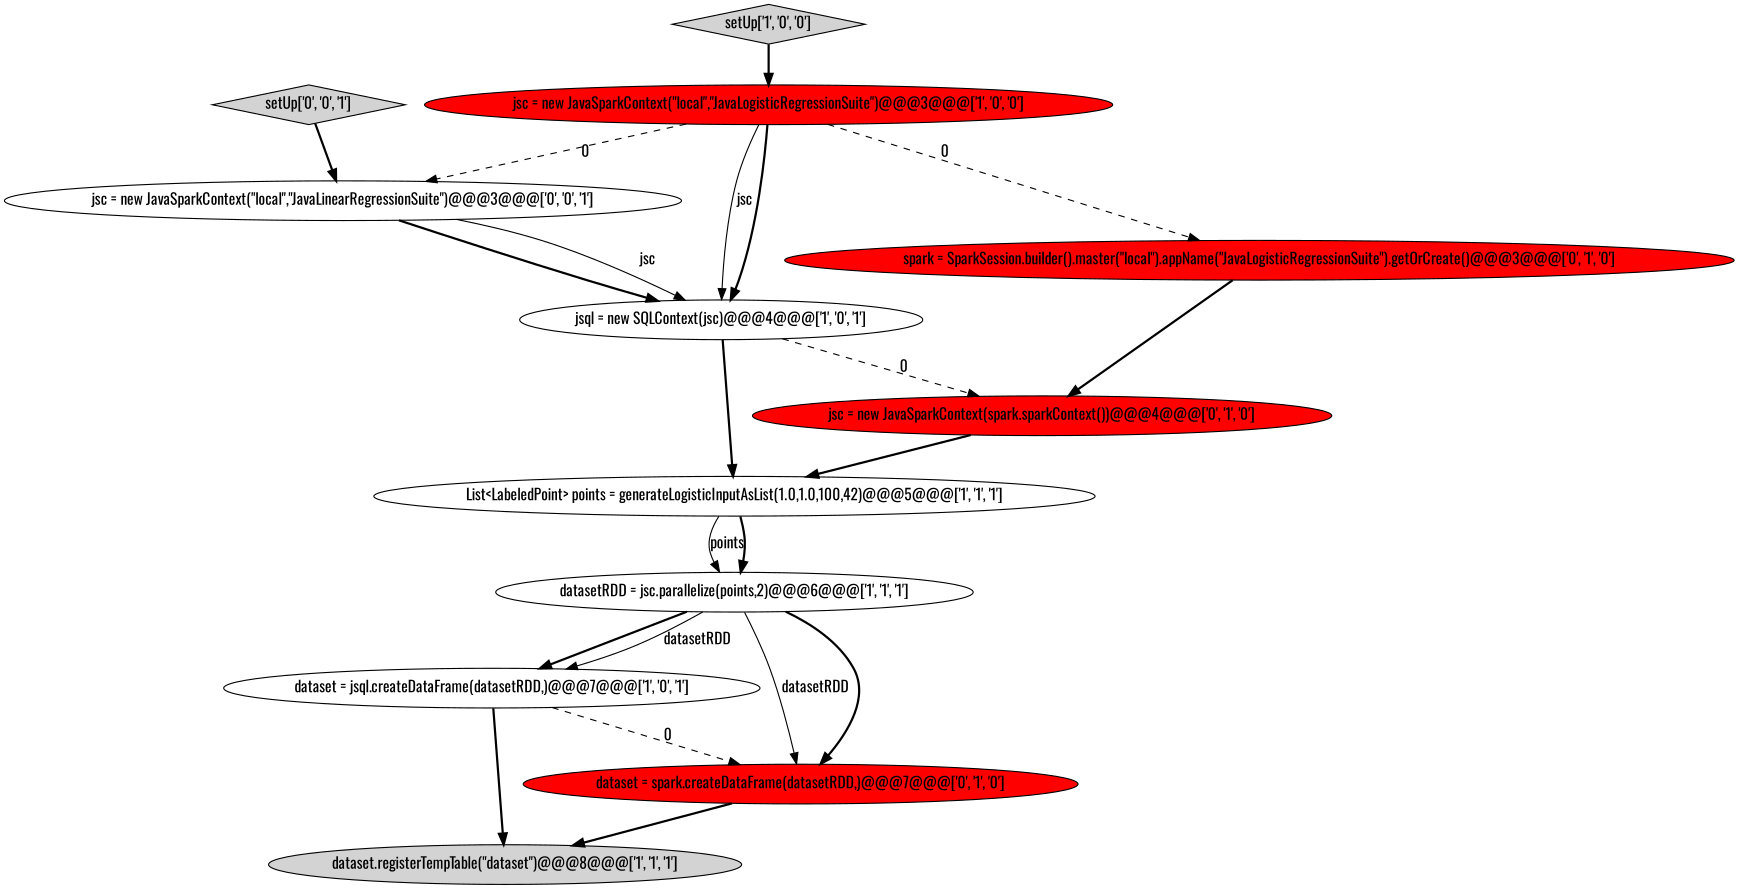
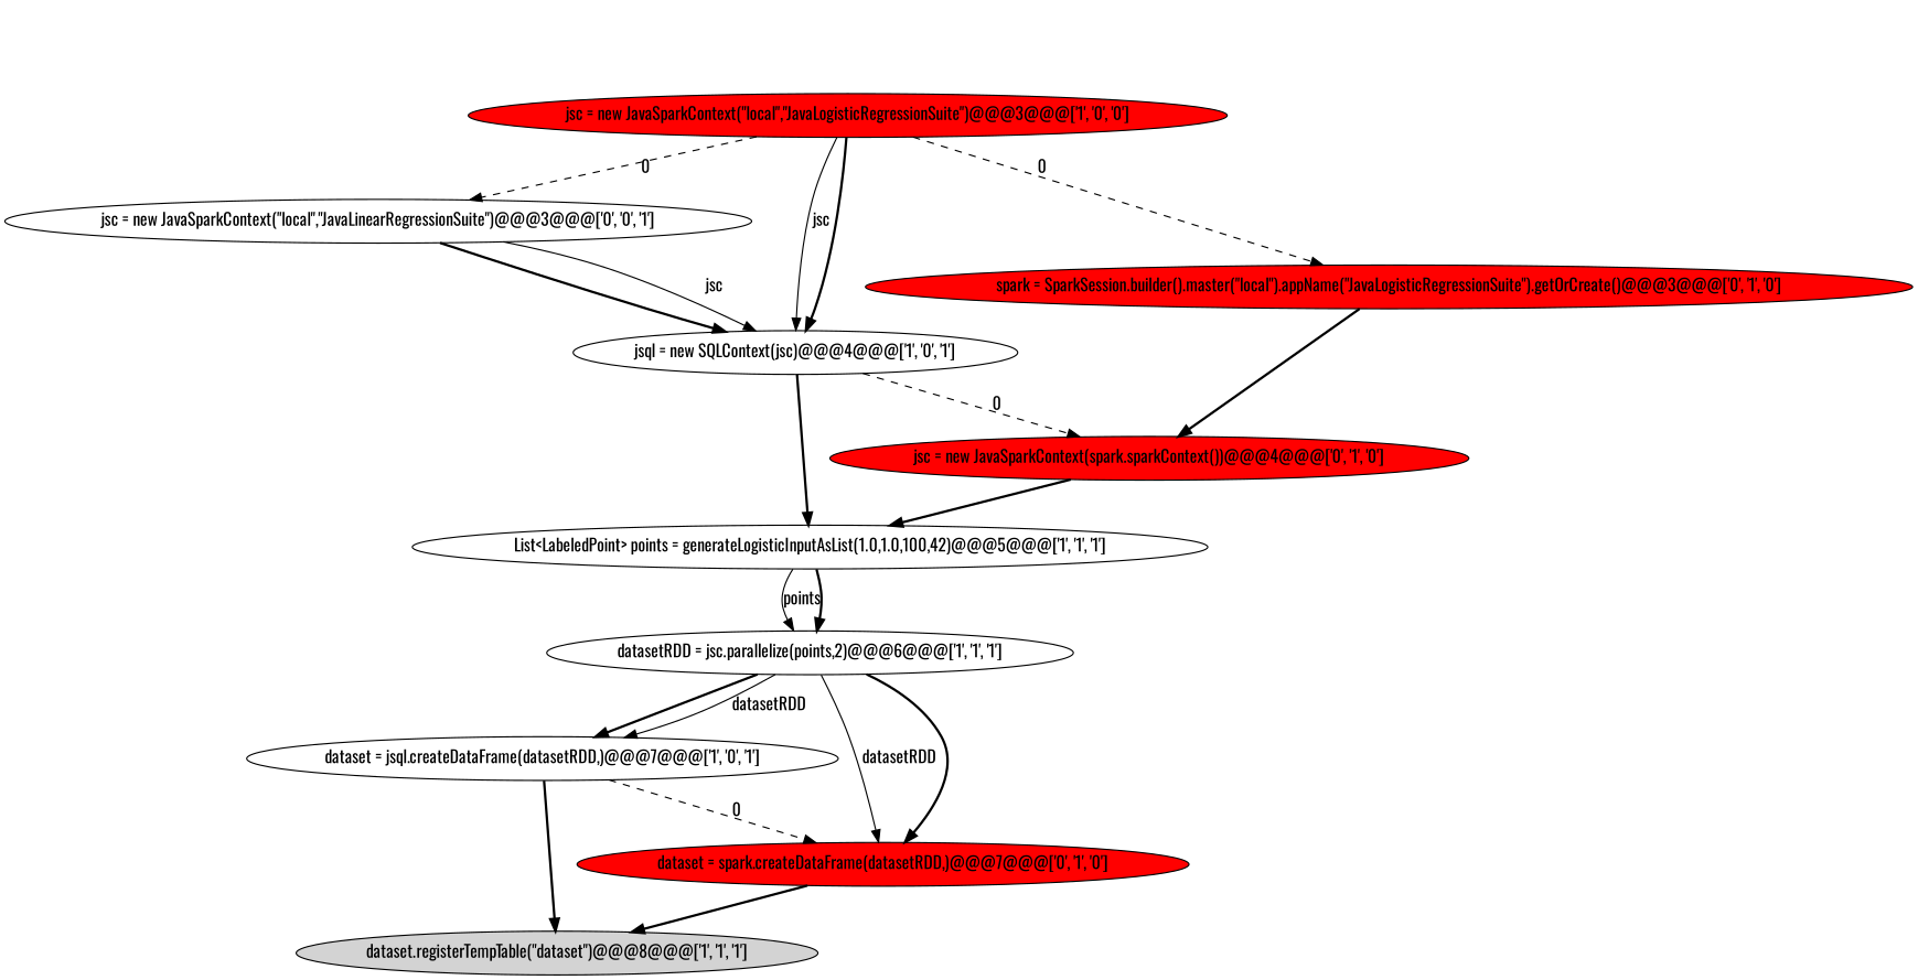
  digraph {
    fontname=Oswald
    node [fillcolor=white fontname=Oswald shape=ellipse style=filled]
    edge [fontname=Oswald style=bold]
    n1 [label="jsql = new SQLContext(jsc)@@@4@@@['1', '0', '1']"]
    n2 [label="List<LabeledPoint> points = generateLogisticInputAsList(1.0,1.0,100,42)@@@5@@@['1', '1', '1']"]
    n3 [fillcolor=red label="jsc = new JavaSparkContext(spark.sparkContext())@@@4@@@['0', '1', '0']"]
    n4 [label="datasetRDD = jsc.parallelize(points,2)@@@6@@@['1', '1', '1']"]
    n5 [label="dataset = jsql.createDataFrame(datasetRDD,)@@@7@@@['1', '0', '1']"]
    n6 [fillcolor=red label="dataset = spark.createDataFrame(datasetRDD,)@@@7@@@['0', '1', '0']"]
    n7 [fillcolor=lightgray label="dataset.registerTempTable(\"dataset\")@@@8@@@['1', '1', '1']"]
    n8 [label="jsc = new JavaSparkContext(\"local\",\"JavaLinearRegressionSuite\")@@@3@@@['0', '0', '1']"]
-   n9 [fillcolor=lightgray label="setUp['1', '0', '0']" shape=diamond]
    n10 [fillcolor=red label="jsc = new JavaSparkContext(\"local\",\"JavaLogisticRegressionSuite\")@@@3@@@['1', '0', '0']"]
    n11 [fillcolor=red label="spark = SparkSession.builder().master(\"local\").appName(\"JavaLogisticRegressionSuite\").getOrCreate()@@@3@@@['0', '1', '0']"]
-   n12 [fillcolor=lightgray label="setUp['0', '0', '1']" shape=diamond]
    n1 -> n2
    n1 -> n3 [label=0 style=dashed]
    n2 -> n4 [label=points style=solid]
    n2 -> n4
    n3 -> n2
    n4 -> n5
    n4 -> n5 [label=datasetRDD style=solid]
    n4 -> n6 [label=datasetRDD style=solid]
    n4 -> n6
    n5 -> n6 [label=0 style=dashed]
    n5 -> n7
    n6 -> n7
    n8 -> n1
    n8 -> n1 [label=jsc style=solid]
-   n9 -> n10
    n10 -> n1 [label=jsc style=solid]
    n10 -> n1
    n10 -> n8 [label=0 style=dashed]
    n10 -> n11 [label=0 style=dashed]
    n11 -> n3
-   n12 -> n8
  }
